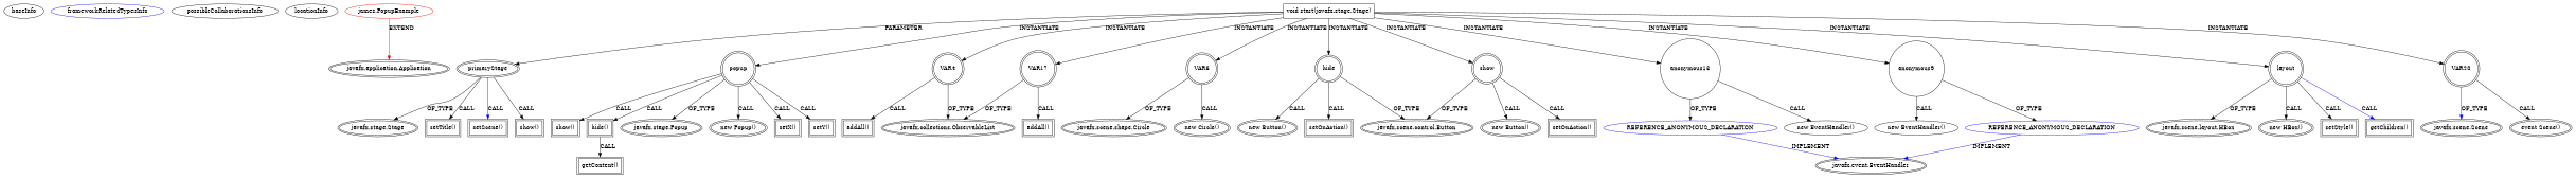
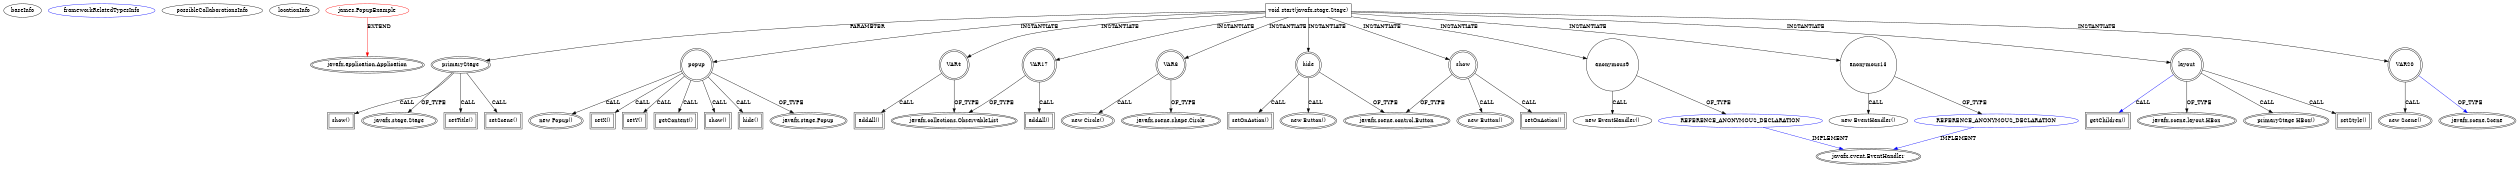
  digraph {
    node [isFrameworkType=true vertexType=INSIDE_CALL peripheries=2]
    baseInfo [category=extension_graph graphId=655 isAnonymous=false possibleRelation=true isFrameworkType="" vertexType="" peripheries=""]
    frameworkRelatedTypesInfo [0="javafx.application.Application" color=blue isFrameworkType="" vertexType="" peripheries=""]
    possibleCollaborationsInfo [0="655~OVERRIDING_METHOD_DECLARATION-INSTANTIATION-~javafx.application.Application ~javafx.event.EventHandler ~false~true" isFrameworkType="" vertexType="" peripheries=""]
    locationInfo [contextSignature=PopupExample filePath="/Johnmalc-JavaFX/JavaFX-master/src/james/PopupExample.java" graphId=655 projectName="Johnmalc-JavaFX" isFrameworkType="" vertexType="" peripheries=""]
    n5 [color=red isFrameworkType=false label="james.PopupExample" vertexType=ROOT_CLIENT_CLASS_DECLARATION peripheries=""]
    n6 [label="javafx.application.Application" vertexType=FRAMEWORK_CLASS_TYPE]
    n7 [isFrameworkType=false label="void start(javafx.stage.Stage)" shape=box vertexType=OVERRIDING_METHOD_DECLARATION peripheries=""]
    n8 [label=primaryStage vertexType=PARAMETER_DECLARATION]
    n9 [label=popup shape=circle vertexType=VARIABLE_EXPRESION]
    n10 [label=VAR4 shape=circle vertexType=VARIABLE_EXPRESION]
    n11 [label=VAR6 shape=circle vertexType=VARIABLE_EXPRESION]
    n12 [label=show shape=circle vertexType=VARIABLE_EXPRESION]
    n13 [isFrameworkType=false label=anonymous9 shape=circle vertexType=VARIABLE_EXPRESION peripheries=""]
    n14 [label=hide shape=circle vertexType=VARIABLE_EXPRESION]
    n15 [isFrameworkType=false label=anonymous13 shape=circle vertexType=VARIABLE_EXPRESION peripheries=""]
    n16 [label=layout shape=circle vertexType=VARIABLE_EXPRESION]
    n17 [label=VAR17 shape=circle vertexType=VARIABLE_EXPRESION]
    n18 [label=VAR20 shape=circle vertexType=VARIABLE_EXPRESION]
    n19 [label="javafx.stage.Stage" vertexType=FRAMEWORK_CLASS_TYPE]
    n20 [label="setTitle()" shape=box]
    n21 [label="setScene()" shape=box]
    n22 [label="show()" shape=box]
    n23 [label="javafx.stage.Popup" vertexType=FRAMEWORK_CLASS_TYPE]
    n24 [label="new Popup()" vertexType=CONSTRUCTOR_CALL]
    n25 [label="setX()" shape=box]
    n26 [label="setY()" shape=box]
    n27 [label="getContent()" shape=box]
    n28 [label="show()" shape=box]
    n29 [label="hide()" shape=box]
    n30 [label="javafx.collections.ObservableList" vertexType=FRAMEWORK_INTERFACE_TYPE]
    n31 [label="addAll()" shape=box]
    n32 [label="javafx.scene.shape.Circle" vertexType=FRAMEWORK_CLASS_TYPE]
    n33 [label="new Circle()" vertexType=CONSTRUCTOR_CALL]
    n34 [label="javafx.scene.control.Button" vertexType=FRAMEWORK_CLASS_TYPE]
    n35 [label="new Button()" vertexType=CONSTRUCTOR_CALL]
    n36 [label="setOnAction()" shape=box]
    n37 [color=blue isFrameworkType=false label=REFERENCE_ANONYMOUS_DECLARATION vertexType=REFERENCE_ANONYMOUS_DECLARATION peripheries=""]
    n38 [isFrameworkType=false label="new EventHandler()" vertexType=CONSTRUCTOR_CALL peripheries=""]
    n39 [label="new Button()" vertexType=CONSTRUCTOR_CALL]
    n40 [label="setOnAction()" shape=box]
    n41 [color=blue isFrameworkType=false label=REFERENCE_ANONYMOUS_DECLARATION vertexType=REFERENCE_ANONYMOUS_DECLARATION peripheries=""]
    n42 [isFrameworkType=false label="new EventHandler()" vertexType=CONSTRUCTOR_CALL peripheries=""]
    n43 [label="javafx.scene.layout.HBox" vertexType=FRAMEWORK_CLASS_TYPE]
-   n44 [label="new HBox()" vertexType=CONSTRUCTOR_CALL]
+   n44 [label="primaryStage HBox()" vertexType=CONSTRUCTOR_CALL]
    n45 [label="setStyle()" shape=box]
    n46 [label="getChildren()" shape=box]
    n47 [label="addAll()" shape=box]
    n48 [label="javafx.scene.Scene" vertexType=FRAMEWORK_CLASS_TYPE]
-   n49 [label="event Scene()" vertexType=CONSTRUCTOR_CALL]
+   n49 [label="new Scene()" vertexType=CONSTRUCTOR_CALL]
    n50 [label="javafx.event.EventHandler" vertexType=FRAMEWORK_INTERFACE_TYPE]
    n5 -> n6 [color=red label=EXTEND]
    n7 -> n8 [label=PARAMETER]
    n7 -> n9 [label=INSTANTIATE]
    n7 -> n10 [label=INSTANTIATE]
    n7 -> n11 [label=INSTANTIATE]
    n7 -> n12 [label=INSTANTIATE]
    n7 -> n13 [label=INSTANTIATE]
    n7 -> n14 [label=INSTANTIATE]
    n7 -> n15 [label=INSTANTIATE]
    n7 -> n16 [label=INSTANTIATE]
    n7 -> n17 [label=INSTANTIATE]
    n7 -> n18 [label=INSTANTIATE]
    n8 -> n19 [label=OF_TYPE]
    n8 -> n20 [label=CALL]
-   n8 -> n21 [label=CALL color=blue]
+   n8 -> n21 [label=CALL]
    n8 -> n22 [label=CALL]
    n9 -> n23 [label=OF_TYPE]
    n9 -> n24 [label=CALL]
    n9 -> n25 [label=CALL]
    n9 -> n26 [label=CALL]
-   n29 -> n27 [label=CALL]
+   n9 -> n27 [label=CALL]
    n9 -> n28 [label=CALL]
    n9 -> n29 [label=CALL]
    n10 -> n30 [label=OF_TYPE]
    n10 -> n31 [label=CALL]
    n11 -> n32 [label=OF_TYPE]
    n11 -> n33 [label=CALL]
    n12 -> n34 [label=OF_TYPE]
    n12 -> n35 [label=CALL]
    n12 -> n36 [label=CALL]
    n13 -> n37 [label=OF_TYPE]
    n13 -> n38 [label=CALL]
    n14 -> n34 [label=OF_TYPE]
    n14 -> n39 [label=CALL]
    n14 -> n40 [label=CALL]
    n15 -> n41 [label=OF_TYPE]
    n15 -> n42 [label=CALL]
    n16 -> n43 [label=OF_TYPE]
    n16 -> n44 [label=CALL]
    n16 -> n45 [label=CALL]
    n16 -> n46 [color=blue label=CALL]
    n17 -> n30 [label=OF_TYPE]
    n17 -> n47 [label=CALL]
    n18 -> n48 [color=blue label=OF_TYPE]
    n18 -> n49 [label=CALL]
    n37 -> n50 [color=blue label=IMPLEMENT]
    n41 -> n50 [color=blue label=IMPLEMENT]
  }
